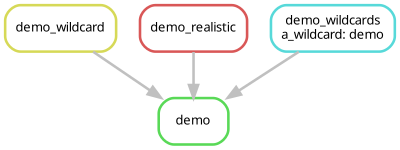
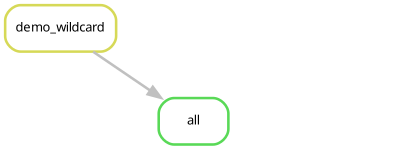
  digraph {
    bgcolor=white
    node [fontname=sans fontsize=10 penwidth=2 shape=box style=rounded]
    edge [color=grey penwidth=2]
-   n1 [color="0.33 0.6 0.85" label=demo]
+   n1 [color="0.33 0.6 0.85" label=all]
    n2 [color="0.17 0.6 0.85" label=demo_wildcard]
-   n3 [color="0.00 0.6 0.85" label=demo_realistic]
-   n4 [color="0.50 0.6 0.85" label="demo_wildcards\na_wildcard: demo"]
    n2 -> n1
-   n3 -> n1
-   n4 -> n1
  }
